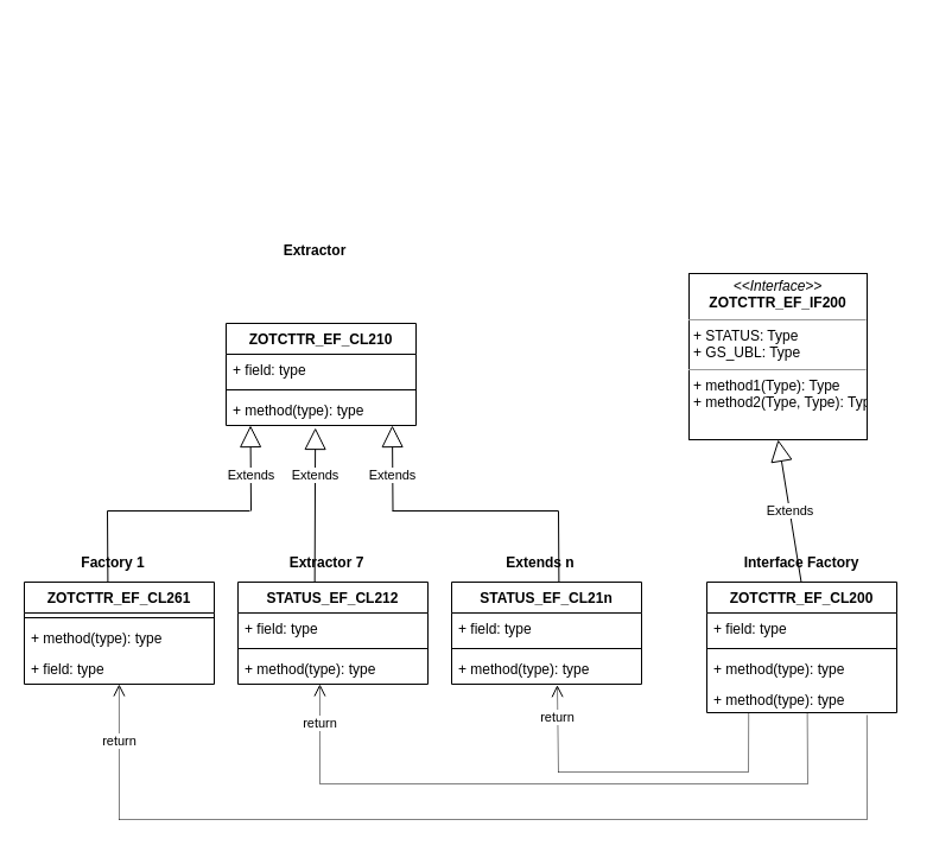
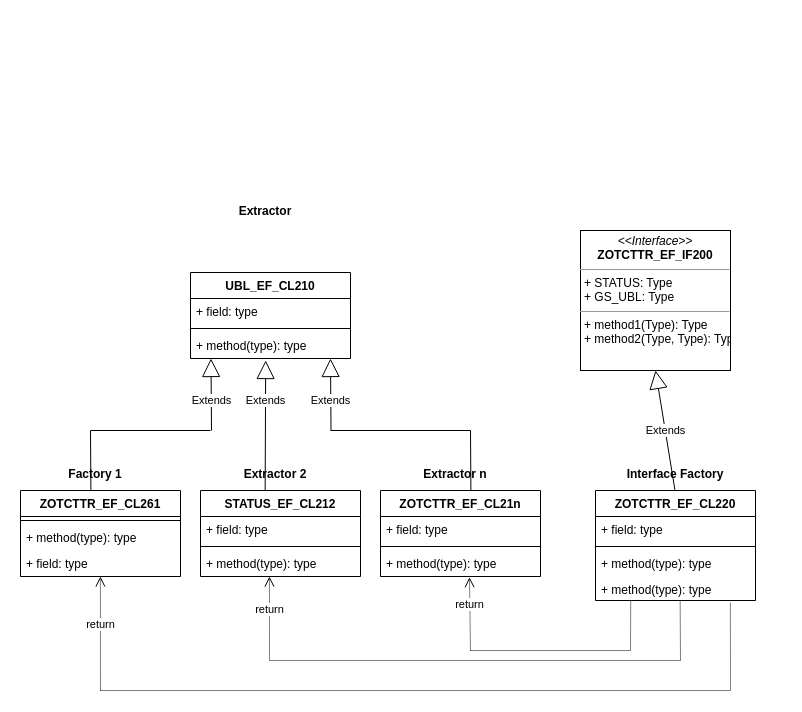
  <mxCell id="0" />
  <mxCell id="1" parent="0" />
  <mxCell id="2" value="ZOTCTTR_EF_CL261" style="swimlane;fontStyle=1;align=center;verticalAlign=top;childLayout=stackLayout;horizontal=1;startSize=26;horizontalStack=0;resizeParent=1;resizeParentMax=0;resizeLast=0;collapsible=1;marginBottom=0;" vertex="1" parent="1"><mxGeometry y="490" width="160" height="86" as="geometry" x="20" /></mxCell>
  <mxCell id="3" value="" style="line;strokeWidth=1;fillColor=none;align=left;verticalAlign=middle;spacingTop=-1;spacingLeft=3;spacingRight=3;rotatable=0;labelPosition=right;points=[];portConstraint=eastwest;" vertex="1" parent="2"><mxGeometry y="26" width="160" height="8" as="geometry" /></mxCell>
  <mxCell id="4" value="+ method(type): type" style="text;strokeColor=none;fillColor=none;align=left;verticalAlign=top;spacingLeft=4;spacingRight=4;overflow=hidden;rotatable=0;points=[[0,0.5],[1,0.5]];portConstraint=eastwest;" vertex="1" parent="2"><mxGeometry y="34" width="160" height="26" as="geometry" /></mxCell>
  <mxCell id="5" value="+ field: type" style="text;strokeColor=none;fillColor=none;align=left;verticalAlign=top;spacingLeft=4;spacingRight=4;overflow=hidden;rotatable=0;points=[[0,0.5],[1,0.5]];portConstraint=eastwest;" vertex="1" parent="2"><mxGeometry y="60" width="160" height="26" as="geometry" /></mxCell>
  <mxCell id="6" value="Factory 1" style="text;align=center;fontStyle=1;verticalAlign=middle;spacingLeft=3;spacingRight=3;strokeColor=none;rotatable=0;points=[[0,0.5],[1,0.5]];portConstraint=eastwest;" vertex="1" parent="1"><mxGeometry x="55" y="460" width="80" height="26" as="geometry" /></mxCell>
- <mxCell id="7" value="ZOTCTTR_EF_CL200" style="swimlane;fontStyle=1;align=center;verticalAlign=top;childLayout=stackLayout;horizontal=1;startSize=26;horizontalStack=0;resizeParent=1;resizeParentMax=0;resizeLast=0;collapsible=1;marginBottom=0;" vertex="1" parent="1"><mxGeometry x="595" y="490" width="160" height="110" as="geometry" /></mxCell>
+ <mxCell id="7" value="ZOTCTTR_EF_CL220" style="swimlane;fontStyle=1;align=center;verticalAlign=top;childLayout=stackLayout;horizontal=1;startSize=26;horizontalStack=0;resizeParent=1;resizeParentMax=0;resizeLast=0;collapsible=1;marginBottom=0;" vertex="1" parent="1"><mxGeometry x="595" y="490" width="160" height="110" as="geometry" /></mxCell>
  <mxCell id="8" value="+ field: type" style="text;strokeColor=none;fillColor=none;align=left;verticalAlign=top;spacingLeft=4;spacingRight=4;overflow=hidden;rotatable=0;points=[[0,0.5],[1,0.5]];portConstraint=eastwest;" vertex="1" parent="7"><mxGeometry y="26" width="160" height="26" as="geometry" /></mxCell>
  <mxCell id="9" value="" style="line;strokeWidth=1;fillColor=none;align=left;verticalAlign=middle;spacingTop=-1;spacingLeft=3;spacingRight=3;rotatable=0;labelPosition=right;points=[];portConstraint=eastwest;" vertex="1" parent="7"><mxGeometry y="52" width="160" height="8" as="geometry" /></mxCell>
  <mxCell id="10" value="+ method(type): type" style="text;strokeColor=none;fillColor=none;align=left;verticalAlign=top;spacingLeft=4;spacingRight=4;overflow=hidden;rotatable=0;points=[[0,0.5],[1,0.5]];portConstraint=eastwest;" vertex="1" parent="7"><mxGeometry y="60" width="160" height="26" as="geometry" /></mxCell>
  <mxCell id="11" value="+ method(type): type" style="text;strokeColor=none;fillColor=none;align=left;verticalAlign=top;spacingLeft=4;spacingRight=4;overflow=hidden;rotatable=0;points=[[0,0.5],[1,0.5]];portConstraint=eastwest;" vertex="1" parent="7"><mxGeometry y="86" width="160" height="24" as="geometry" /></mxCell>
  <mxCell id="12" value="STATUS_EF_CL212" style="swimlane;fontStyle=1;align=center;verticalAlign=top;childLayout=stackLayout;horizontal=1;startSize=26;horizontalStack=0;resizeParent=1;resizeParentMax=0;resizeLast=0;collapsible=1;marginBottom=0;" vertex="1" parent="1"><mxGeometry x="200" y="490" width="160" height="86" as="geometry" /></mxCell>
  <mxCell id="13" value="+ field: type" style="text;strokeColor=none;fillColor=none;align=left;verticalAlign=top;spacingLeft=4;spacingRight=4;overflow=hidden;rotatable=0;points=[[0,0.5],[1,0.5]];portConstraint=eastwest;" vertex="1" parent="12"><mxGeometry y="26" width="160" height="26" as="geometry" /></mxCell>
  <mxCell id="14" value="" style="line;strokeWidth=1;fillColor=none;align=left;verticalAlign=middle;spacingTop=-1;spacingLeft=3;spacingRight=3;rotatable=0;labelPosition=right;points=[];portConstraint=eastwest;" vertex="1" parent="12"><mxGeometry y="52" width="160" height="8" as="geometry" /></mxCell>
  <mxCell id="15" value="+ method(type): type" style="text;strokeColor=none;fillColor=none;align=left;verticalAlign=top;spacingLeft=4;spacingRight=4;overflow=hidden;rotatable=0;points=[[0,0.5],[1,0.5]];portConstraint=eastwest;" vertex="1" parent="12"><mxGeometry y="60" width="160" height="26" as="geometry" /></mxCell>
- <mxCell id="16" value="Extractor 7" style="text;align=center;fontStyle=1;verticalAlign=middle;spacingLeft=3;spacingRight=3;strokeColor=none;rotatable=0;points=[[0,0.5],[1,0.5]];portConstraint=eastwest;" vertex="1" parent="1"><mxGeometry x="235" y="460" width="80" height="26" as="geometry" /></mxCell>
- <mxCell id="17" value="STATUS_EF_CL21n" style="swimlane;fontStyle=1;align=center;verticalAlign=top;childLayout=stackLayout;horizontal=1;startSize=26;horizontalStack=0;resizeParent=1;resizeParentMax=0;resizeLast=0;collapsible=1;marginBottom=0;" vertex="1" parent="1"><mxGeometry x="380" y="490" width="160" height="86" as="geometry" /></mxCell>
+ <mxCell id="16" value="Extractor 2" style="text;align=center;fontStyle=1;verticalAlign=middle;spacingLeft=3;spacingRight=3;strokeColor=none;rotatable=0;points=[[0,0.5],[1,0.5]];portConstraint=eastwest;" vertex="1" parent="1"><mxGeometry x="235" y="460" width="80" height="26" as="geometry" /></mxCell>
+ <mxCell id="17" value="ZOTCTTR_EF_CL21n" style="swimlane;fontStyle=1;align=center;verticalAlign=top;childLayout=stackLayout;horizontal=1;startSize=26;horizontalStack=0;resizeParent=1;resizeParentMax=0;resizeLast=0;collapsible=1;marginBottom=0;" vertex="1" parent="1"><mxGeometry x="380" y="490" width="160" height="86" as="geometry" /></mxCell>
  <mxCell id="18" value="+ field: type" style="text;strokeColor=none;fillColor=none;align=left;verticalAlign=top;spacingLeft=4;spacingRight=4;overflow=hidden;rotatable=0;points=[[0,0.5],[1,0.5]];portConstraint=eastwest;" vertex="1" parent="17"><mxGeometry y="26" width="160" height="26" as="geometry" /></mxCell>
  <mxCell id="19" value="" style="line;strokeWidth=1;fillColor=none;align=left;verticalAlign=middle;spacingTop=-1;spacingLeft=3;spacingRight=3;rotatable=0;labelPosition=right;points=[];portConstraint=eastwest;" vertex="1" parent="17"><mxGeometry y="52" width="160" height="8" as="geometry" /></mxCell>
  <mxCell id="20" value="+ method(type): type" style="text;strokeColor=none;fillColor=none;align=left;verticalAlign=top;spacingLeft=4;spacingRight=4;overflow=hidden;rotatable=0;points=[[0,0.5],[1,0.5]];portConstraint=eastwest;" vertex="1" parent="17"><mxGeometry y="60" width="160" height="26" as="geometry" /></mxCell>
- <mxCell id="21" value="Extends n" style="text;align=center;fontStyle=1;verticalAlign=middle;spacingLeft=3;spacingRight=3;strokeColor=none;rotatable=0;points=[[0,0.5],[1,0.5]];portConstraint=eastwest;" vertex="1" parent="1"><mxGeometry x="415" y="460" width="80" height="26" as="geometry" /></mxCell>
- <mxCell id="22" value="ZOTCTTR_EF_CL210" style="swimlane;fontStyle=1;align=center;verticalAlign=top;childLayout=stackLayout;horizontal=1;startSize=26;horizontalStack=0;resizeParent=1;resizeParentMax=0;resizeLast=0;collapsible=1;marginBottom=0;" vertex="1" parent="1"><mxGeometry x="190" y="272" width="160" height="86" as="geometry" /></mxCell>
+ <mxCell id="21" value="Extractor n" style="text;align=center;fontStyle=1;verticalAlign=middle;spacingLeft=3;spacingRight=3;strokeColor=none;rotatable=0;points=[[0,0.5],[1,0.5]];portConstraint=eastwest;" vertex="1" parent="1"><mxGeometry x="415" y="460" width="80" height="26" as="geometry" /></mxCell>
+ <mxCell id="22" value="UBL_EF_CL210" style="swimlane;fontStyle=1;align=center;verticalAlign=top;childLayout=stackLayout;horizontal=1;startSize=26;horizontalStack=0;resizeParent=1;resizeParentMax=0;resizeLast=0;collapsible=1;marginBottom=0;" vertex="1" parent="1"><mxGeometry x="190" y="272" width="160" height="86" as="geometry" /></mxCell>
  <mxCell id="23" value="+ field: type" style="text;strokeColor=none;fillColor=none;align=left;verticalAlign=top;spacingLeft=4;spacingRight=4;overflow=hidden;rotatable=0;points=[[0,0.5],[1,0.5]];portConstraint=eastwest;" vertex="1" parent="22"><mxGeometry y="26" width="160" height="26" as="geometry" /></mxCell>
  <mxCell id="24" value="" style="line;strokeWidth=1;fillColor=none;align=left;verticalAlign=middle;spacingTop=-1;spacingLeft=3;spacingRight=3;rotatable=0;labelPosition=right;points=[];portConstraint=eastwest;" vertex="1" parent="22"><mxGeometry y="52" width="160" height="8" as="geometry" /></mxCell>
  <mxCell id="25" value="+ method(type): type" style="text;strokeColor=none;fillColor=none;align=left;verticalAlign=top;spacingLeft=4;spacingRight=4;overflow=hidden;rotatable=0;points=[[0,0.5],[1,0.5]];portConstraint=eastwest;" vertex="1" parent="22"><mxGeometry y="60" width="160" height="26" as="geometry" /></mxCell>
  <mxCell id="26" value="Extractor" style="text;align=center;fontStyle=1;verticalAlign=middle;spacingLeft=3;spacingRight=3;strokeColor=none;rotatable=0;points=[[0,0.5],[1,0.5]];portConstraint=eastwest;" vertex="1" parent="1"><mxGeometry x="225" y="197" width="80" height="26" as="geometry" /></mxCell>
  <mxCell id="27" value="Interface Factory" style="text;align=center;fontStyle=1;verticalAlign=middle;spacingLeft=3;spacingRight=3;strokeColor=none;rotatable=0;points=[[0,0.5],[1,0.5]];portConstraint=eastwest;" vertex="1" parent="1"><mxGeometry x="635" y="460" width="80" height="26" as="geometry" /></mxCell>
  <mxCell id="28" value="&lt;p style=&quot;margin: 0px ; margin-top: 4px ; text-align: center&quot;&gt;&lt;i&gt;&amp;lt;&amp;lt;Interface&amp;gt;&amp;gt;&lt;/i&gt;&lt;br&gt;&lt;b&gt;ZOTCTTR_EF_IF200&lt;/b&gt;&lt;/p&gt;&lt;hr size=&quot;1&quot;&gt;&lt;p style=&quot;margin: 0px ; margin-left: 4px&quot;&gt;+ STATUS: Type&lt;br&gt;+ GS_UBL: Type&lt;/p&gt;&lt;hr size=&quot;1&quot;&gt;&lt;p style=&quot;margin: 0px ; margin-left: 4px&quot;&gt;+ method1(Type): Type&lt;br&gt;+ method2(Type, Type): Type&lt;/p&gt;" style="verticalAlign=top;align=left;overflow=fill;fontSize=12;fontFamily=Helvetica;html=1;" vertex="1" parent="1"><mxGeometry x="580" y="230" width="150" height="140" as="geometry" /></mxCell>
  <mxCell id="29" value="Extends" style="endArrow=block;endSize=16;endFill=0;html=1;exitX=0.5;exitY=0;exitDx=0;exitDy=0;entryX=0.5;entryY=1;entryDx=0;entryDy=0;" edge="1" parent="1" target="28"><mxGeometry width="160" relative="1" as="geometry"><mxPoint x="674.5" y="490" as="sourcePoint" /><mxPoint x="675" y="380" as="targetPoint" /></mxGeometry></mxCell>
  <mxCell id="30" value="" style="endArrow=none;dashed=1;html=1;dashPattern=1 1;entryX=0.22;entryY=1.012;entryDx=0;entryDy=0;entryPerimeter=0;" edge="1" parent="1" target="11"><mxGeometry width="50" height="50" relative="1" as="geometry"><mxPoint x="630" y="650" as="sourcePoint" /><mxPoint x="635" y="600" as="targetPoint" /></mxGeometry></mxCell>
  <mxCell id="31" value="" style="endArrow=none;dashed=1;html=1;dashPattern=1 1;" edge="1" parent="1"><mxGeometry width="50" height="50" relative="1" as="geometry"><mxPoint x="470" y="650" as="sourcePoint" /><mxPoint x="630" y="650" as="targetPoint" /></mxGeometry></mxCell>
  <mxCell id="32" value="return" style="html=1;verticalAlign=bottom;endArrow=open;dashed=1;endSize=8;dashPattern=1 1;entryX=0.556;entryY=1.026;entryDx=0;entryDy=0;entryPerimeter=0;" edge="1" parent="1" target="20"><mxGeometry relative="1" as="geometry"><mxPoint x="470" y="650" as="sourcePoint" /><mxPoint x="470" y="590" as="targetPoint" /></mxGeometry></mxCell>
  <mxCell id="33" value="" style="endArrow=none;dashed=1;html=1;dashPattern=1 1;" edge="1" parent="1"><mxGeometry width="50" height="50" relative="1" as="geometry"><mxPoint x="270" y="660" as="sourcePoint" /><mxPoint x="680" y="660" as="targetPoint" /></mxGeometry></mxCell>
  <mxCell id="34" value="" style="endArrow=none;dashed=1;html=1;dashPattern=1 1;entryX=0.529;entryY=1.031;entryDx=0;entryDy=0;entryPerimeter=0;" edge="1" parent="1" target="11"><mxGeometry width="50" height="50" relative="1" as="geometry"><mxPoint x="680" y="660" as="sourcePoint" /><mxPoint x="674.9" y="600" as="targetPoint" /></mxGeometry></mxCell>
  <mxCell id="35" value="return" style="html=1;verticalAlign=bottom;endArrow=open;dashed=1;endSize=8;dashPattern=1 1;entryX=0.556;entryY=1.026;entryDx=0;entryDy=0;entryPerimeter=0;" edge="1" parent="1"><mxGeometry relative="1" as="geometry"><mxPoint x="269" y="660" as="sourcePoint" /><mxPoint x="268.96" y="575.996" as="targetPoint" /></mxGeometry></mxCell>
  <mxCell id="36" value="" style="endArrow=none;dashed=1;html=1;dashPattern=1 1;entryX=0.843;entryY=1.072;entryDx=0;entryDy=0;entryPerimeter=0;" edge="1" parent="1" target="11"><mxGeometry width="50" height="50" relative="1" as="geometry"><mxPoint x="730" y="690" as="sourcePoint" /><mxPoint x="720" y="600" as="targetPoint" /></mxGeometry></mxCell>
  <mxCell id="37" value="" style="endArrow=none;dashed=1;html=1;dashPattern=1 1;" edge="1" parent="1"><mxGeometry width="50" height="50" relative="1" as="geometry"><mxPoint x="100" y="690" as="sourcePoint" /><mxPoint x="730" y="690" as="targetPoint" /></mxGeometry></mxCell>
  <mxCell id="38" value="Extends" style="endArrow=block;endSize=16;endFill=0;html=1;exitX=0.5;exitY=0;exitDx=0;exitDy=0;entryX=0.47;entryY=1.077;entryDx=0;entryDy=0;entryPerimeter=0;" edge="1" parent="1" target="25"><mxGeometry x="0.385" width="160" relative="1" as="geometry"><mxPoint x="264.66" y="490" as="sourcePoint" /><mxPoint x="265.16" y="370" as="targetPoint" /><mxPoint as="offset" /></mxGeometry></mxCell>
  <mxCell id="39" value="Extends" style="endArrow=block;endSize=16;endFill=0;html=1;entryX=0.5;entryY=1;entryDx=0;entryDy=0;" edge="1" parent="1"><mxGeometry x="-0.167" width="160" relative="1" as="geometry"><mxPoint x="330.5" y="430" as="sourcePoint" /><mxPoint x="330" y="358" as="targetPoint" /><mxPoint as="offset" /></mxGeometry></mxCell>
  <mxCell id="40" value="" style="endArrow=none;html=1;" edge="1" parent="1"><mxGeometry width="50" height="50" relative="1" as="geometry"><mxPoint x="90" y="430" as="sourcePoint" /><mxPoint x="210" y="430" as="targetPoint" /></mxGeometry></mxCell>
  <mxCell id="41" value="" style="endArrow=none;html=1;entryX=0.44;entryY=-0.002;entryDx=0;entryDy=0;entryPerimeter=0;" edge="1" parent="1" target="2"><mxGeometry width="50" height="50" relative="1" as="geometry"><mxPoint x="90" y="430" as="sourcePoint" /><mxPoint x="94.8" y="470" as="targetPoint" /></mxGeometry></mxCell>
  <mxCell id="42" value="Extends" style="endArrow=block;endSize=16;endFill=0;html=1;entryX=0.5;entryY=1;entryDx=0;entryDy=0;" edge="1" parent="1"><mxGeometry x="-0.167" width="160" relative="1" as="geometry"><mxPoint x="211" y="430" as="sourcePoint" /><mxPoint x="210.5" y="358" as="targetPoint" /><mxPoint as="offset" /></mxGeometry></mxCell>
  <mxCell id="43" value="" style="endArrow=none;html=1;" edge="1" parent="1"><mxGeometry width="50" height="50" relative="1" as="geometry"><mxPoint x="330" y="430" as="sourcePoint" /><mxPoint x="470" y="430" as="targetPoint" /></mxGeometry></mxCell>
  <mxCell id="44" value="" style="endArrow=none;html=1;entryX=0.44;entryY=-0.002;entryDx=0;entryDy=0;entryPerimeter=0;" edge="1" parent="1"><mxGeometry width="50" height="50" relative="1" as="geometry"><mxPoint x="470" y="430.17" as="sourcePoint" /><mxPoint x="470.4" y="489.998" as="targetPoint" /></mxGeometry></mxCell>
  <mxCell id="45" value="return" style="html=1;verticalAlign=bottom;endArrow=open;dashed=1;endSize=8;dashPattern=1 1;entryX=0.556;entryY=1.026;entryDx=0;entryDy=0;entryPerimeter=0;" edge="1" parent="1"><mxGeometry relative="1" as="geometry"><mxPoint x="100" y="690" as="sourcePoint" /><mxPoint x="99.9" y="575.996" as="targetPoint" /></mxGeometry></mxCell>
  <mxCell id="46" value="" style="shape=image;imageAspect=0;aspect=fixed;verticalLabelPosition=bottom;verticalAlign=top;dashed=1;fillColor=none;image=https://avatars1.githubusercontent.com/u/68570023?s=200&amp;v=4;" vertex="1" parent="1"><mxGeometry x="580" y="20" width="200" height="200" as="geometry" /></mxCell>
